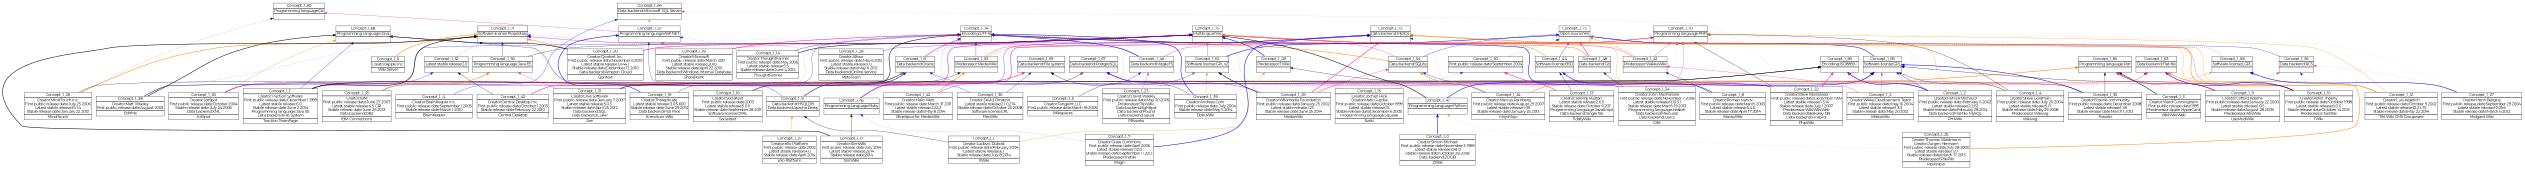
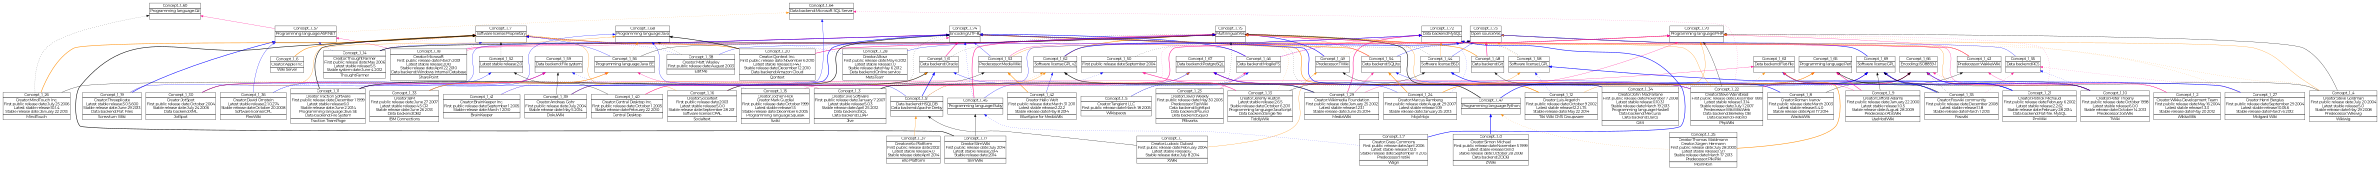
  digraph {
    fontname=Montserrat
    nodesep=0.2
    rankdir=BT
    ranksep=0.3
    node [fontname=Montserrat margin="0.03,0.03" shape=none]
    edge [color=blue fontname=Montserrat headport=p style=solid tailport=p]
    n1 [label=<<table border="0" cellborder="1" cellspacing="0" port="p"><tr><td>Concept_1_18</td></tr><tr><td>Creator:Microsoft<br/>First public release date:March 2001<br/>Latest stable release:2010<br/>Stable release date:April 22 2010<br/>Data backend:Windows Internal Database<br/></td></tr><tr><td>SharePoint<br/></td></tr></table>>]
    n2 [label=<<table border="0" cellborder="1" cellspacing="0" port="p"><tr><td>Concept_1_57</td></tr><tr><td>Programming language:ASP.NET<br/></td></tr><tr><td><br/></td></tr></table>>]
    n3 [label=<<table border="0" cellborder="1" cellspacing="0" port="p"><tr><td>Concept_1_71</td></tr><tr><td>Software license:Proprietary<br/></td></tr><tr><td><br/></td></tr></table>>]
    n4 [label=<<table border="0" cellborder="1" cellspacing="0" port="p"><tr><td>Concept_1_74</td></tr><tr><td>Encoding:UTF-8<br/></td></tr><tr><td><br/></td></tr></table>>]
    n5 [label=<<table border="0" cellborder="1" cellspacing="0" port="p"><tr><td>Concept_1_75</td></tr><tr><td>Multilingual:Yes<br/></td></tr><tr><td><br/></td></tr></table>>]
    n6 [label=<<table border="0" cellborder="1" cellspacing="0" port="p"><tr><td>Concept_1_60</td></tr><tr><td>Programming language:C#<br/></td></tr><tr><td><br/></td></tr></table>>]
    n7 [label=<<table border="0" cellborder="1" cellspacing="0" port="p"><tr><td>Concept_1_64</td></tr><tr><td>Data backend:Microsoft SQL Server<br/></td></tr><tr><td><br/></td></tr></table>>]
    n8 [label=<<table border="0" cellborder="1" cellspacing="0" port="p"><tr><td>Concept_1_42</td></tr><tr><td>Creator:Hallo Welt<br/>First public release date:March 31 2011<br/>Latest stable release:2.22.2<br/>Stable release date:May 8 2014<br/></td></tr><tr><td>BlueSpice for MediaWiki<br/></td></tr></table>>]
    n9 [label=<<table border="0" cellborder="1" cellspacing="0" port="p"><tr><td>Concept_1_53</td></tr><tr><td>Predecessor:MediaWiki<br/></td></tr><tr><td><br/></td></tr></table>>]
    n10 [label=<<table border="0" cellborder="1" cellspacing="0" port="p"><tr><td>Concept_1_62</td></tr><tr><td>Software license:GPL v2<br/></td></tr><tr><td><br/></td></tr></table>>]
    n11 [label=<<table border="0" cellborder="1" cellspacing="0" port="p"><tr><td>Concept_1_70</td></tr><tr><td>Programming language:PHP<br/></td></tr><tr><td><br/></td></tr></table>>]
    n12 [label=<<table border="0" cellborder="1" cellspacing="0" port="p"><tr><td>Concept_1_72</td></tr><tr><td>Data backend:MySQL<br/></td></tr><tr><td><br/></td></tr></table>>]
    n13 [label=<<table border="0" cellborder="1" cellspacing="0" port="p"><tr><td>Concept_1_73</td></tr><tr><td>Open source:Yes<br/></td></tr><tr><td><br/></td></tr></table>>]
    n14 [label=<<table border="0" cellborder="1" cellspacing="0" port="p"><tr><td>Concept_1_35</td></tr><tr><td>Creator:Foswiki community<br/>First public release date:December 2008<br/>Latest stable release:1.1.8<br/>Stable release date:March 1 2013<br/></td></tr><tr><td>Foswiki<br/></td></tr></table>>]
    n15 [label=<<table border="0" cellborder="1" cellspacing="0" port="p"><tr><td>Concept_1_49</td></tr><tr><td>Predecessor:TWiki<br/></td></tr><tr><td><br/></td></tr></table>>]
    n16 [label=<<table border="0" cellborder="1" cellspacing="0" port="p"><tr><td>Concept_1_55</td></tr><tr><td>Data backend:RCS<br/></td></tr><tr><td><br/></td></tr></table>>]
    n17 [label=<<table border="0" cellborder="1" cellspacing="0" port="p"><tr><td>Concept_1_63</td></tr><tr><td>Data backend:Flat-file<br/></td></tr><tr><td><br/></td></tr></table>>]
    n18 [label=<<table border="0" cellborder="1" cellspacing="0" port="p"><tr><td>Concept_1_66</td></tr><tr><td>Encoding:ISO8859-1<br/></td></tr><tr><td><br/></td></tr></table>>]
    n19 [label=<<table border="0" cellborder="1" cellspacing="0" port="p"><tr><td>Concept_1_65</td></tr><tr><td>Programming language:Perl<br/></td></tr><tr><td><br/></td></tr></table>>]
    n20 [label=<<table border="0" cellborder="1" cellspacing="0" port="p"><tr><td>Concept_1_69</td></tr><tr><td>Software license:GPL<br/></td></tr><tr><td><br/></td></tr></table>>]
-   n21 [label=<<table border="0" cellborder="1" cellspacing="0" port="p"><tr><td>Concept_1_14</td></tr><tr><td>Creator:ThoughtFarmer<br/>First public release date:May 2006<br/>Latest stable release:5.5<br/>Stable release date:June 4 2012<br/></td></tr><tr><td>ThoughtFarmer<br/></td></tr></table>>]
+   n21 [label=<<table border="0" cellborder="1" cellspacing="0" port="p"><tr><td>Concept_1_14</td></tr><tr><td>Creator:ThoughtFarmer<br/>First public release date:May 2006<br/>Latest stable release:5.5<br/>Stable system date:June 4 2012<br/></td></tr><tr><td>ThoughtFarmer<br/></td></tr></table>>]
    n22 [label=<<table border="0" cellborder="1" cellspacing="0" port="p"><tr><td>Concept_1_2</td></tr><tr><td>Creator:Wikka Development Team<br/>First public release date:May 16 2004<br/>Latest stable release:1.3.3<br/>Stable release date:May 20 2012<br/></td></tr><tr><td>WikkaWiki<br/></td></tr></table>>]
    n23 [label=<<table border="0" cellborder="1" cellspacing="0" port="p"><tr><td>Concept_1_43</td></tr><tr><td>Predecessor:WakkaWiki<br/></td></tr><tr><td><br/></td></tr></table>>]
    n24 [label=<<table border="0" cellborder="1" cellspacing="0" port="p"><tr><td>Concept_1_8</td></tr><tr><td>Creator:Roman Ivanov<br/>First public release date:March 2003<br/>Latest stable release:5.4.0<br/>Stable release date:April 17 2014<br/></td></tr><tr><td>WackoWiki<br/></td></tr></table>>]
    n25 [label=<<table border="0" cellborder="1" cellspacing="0" port="p"><tr><td>Concept_1_44</td></tr><tr><td>Software license:BSD<br/></td></tr><tr><td><br/></td></tr></table>>]
    n26 [label=<<table border="0" cellborder="1" cellspacing="0" port="p"><tr><td>Concept_1_23</td></tr><tr><td>Creator:David Weekly<br/>First public release date:May 30 2005<br/>Predecessor:TipiWiki<br/>Data backend:lighttpd<br/>Data backend:Pound<br/>Data backend:Squid<br/></td></tr><tr><td>PBworks<br/></td></tr></table>>]
    n27 [label=<<table border="0" cellborder="1" cellspacing="0" port="p"><tr><td>Concept_1_46</td></tr><tr><td>Data backend:MogileFS<br/></td></tr><tr><td><br/></td></tr></table>>]
    n28 [label=<<table border="0" cellborder="1" cellspacing="0" port="p"><tr><td>Concept_1_29</td></tr><tr><td>Creator:Wikimedia Foundation<br/>First public release date:January 25 2002<br/>Latest stable release:1.23.1<br/>Stable release date:June 25 2014<br/></td></tr><tr><td>MediaWiki<br/></td></tr></table>>]
    n29 [label=<<table border="0" cellborder="1" cellspacing="0" port="p"><tr><td>Concept_1_54</td></tr><tr><td>Data backend:SQLite<br/></td></tr><tr><td><br/></td></tr></table>>]
    n30 [label=<<table border="0" cellborder="1" cellspacing="0" port="p"><tr><td>Concept_1_67</td></tr><tr><td>Data backend:PostgreSQL<br/></td></tr><tr><td><br/></td></tr></table>>]
    n31 [label=<<table border="0" cellborder="1" cellspacing="0" port="p"><tr><td>Concept_1_21</td></tr><tr><td>Creator:Patrick Michaud<br/>First public release date:February 6 2002<br/>Latest stable release:2.2.62<br/>Stable release date:February 28 2014<br/>Data backend:Flat-file. MySQL<br/></td></tr><tr><td>PmWiki<br/></td></tr></table>>]
    n32 [label=<<table border="0" cellborder="1" cellspacing="0" port="p"><tr><td>Concept_1_15</td></tr><tr><td>Creator:Jochen Rick<br/>Creator:Mark Guzdial<br/>First public release date:October 1999<br/>Latest stable release:1.5<br/>Stable release date:December 6 2005<br/>Programming language:Squeak<br/></td></tr><tr><td>Swiki<br/></td></tr></table>>]
    n33 [label=<<table border="0" cellborder="1" cellspacing="0" port="p"><tr><td>Concept_1_59</td></tr><tr><td>Data backend:File system<br/></td></tr><tr><td><br/></td></tr></table>>]
    n34 [label=<<table border="0" cellborder="1" cellspacing="0" port="p"><tr><td>Concept_1_38</td></tr><tr><td>Creator:Matt Wiseley<br/>First public release date:August 2003<br/></td></tr><tr><td>EditMe<br/></td></tr></table>>]
    n35 [label=<<table border="0" cellborder="1" cellspacing="0" port="p"><tr><td>Concept_1_68</td></tr><tr><td>Programming language:Java<br/></td></tr><tr><td><br/></td></tr></table>>]
-   n36 [label=<<table border="0" cellborder="1" cellspacing="0" port="p"><tr><td>Concept_1_3</td></tr><tr><td>Creator:Ward Cunningham<br/>First public release date:1995<br/>Predecessor:Apple HyperCard<br/></td></tr><tr><td>WikiWikiWeb<br/></td></tr></table>>]
    n37 [label=<<table border="0" cellborder="1" cellspacing="0" port="p"><tr><td>Concept_1_20</td></tr><tr><td>Creator:Qontext Inc.<br/>First public release date:November 6 2010<br/>Latest stable release:0.144.1<br/>Stable release date:December 12 2010<br/>Data backend:Amazon Cloud<br/></td></tr><tr><td>Qontext<br/></td></tr></table>>]
    n38 [label=<<table border="0" cellborder="1" cellspacing="0" port="p"><tr><td>Concept_1_19</td></tr><tr><td>Creator:Threeplicate<br/>Latest stable release:3.0.5.600<br/>Stable release date:June 29 2013<br/>Data backend:Flat Files<br/></td></tr><tr><td>Screwturn Wiki<br/></td></tr></table>>]
    n39 [label=<<table border="0" cellborder="1" cellspacing="0" port="p"><tr><td>Concept_1_48</td></tr><tr><td>Data backend:Git<br/></td></tr><tr><td><br/></td></tr></table>>]
    n40 [label=<<table border="0" cellborder="1" cellspacing="0" port="p"><tr><td>Concept_1_26</td></tr><tr><td>Creator:MindTouch Inc.<br/>First public release date:July 25 2006<br/>Latest stable release:10.1.4<br/>Stable release date:January 22 2013<br/></td></tr><tr><td>MindTouch<br/></td></tr></table>>]
    n41 [label=<<table border="0" cellborder="1" cellspacing="0" port="p"><tr><td>Concept_1_22</td></tr><tr><td>Creator:Steve Wainstead<br/>First public release date:December 1999<br/>Latest stable release:1.3.14<br/>Stable release date:July 1 2007<br/>Predecessor:WikiWikiWeb<br/>Data backend:Berkeley DB<br/>Data backend:Firebird<br/></td></tr><tr><td>PhpWiki<br/></td></tr></table>>]
    n42 [label=<<table border="0" cellborder="1" cellspacing="0" port="p"><tr><td>Concept_1_61</td></tr><tr><td>Data backend:Oracle<br/></td></tr><tr><td><br/></td></tr></table>>]
    n43 [label=<<table border="0" cellborder="1" cellspacing="0" port="p"><tr><td>Concept_1_6</td></tr><tr><td>Creator:Apple Inc.<br/></td></tr><tr><td>Wiki Server<br/></td></tr></table>>]
    n44 [label=<<table border="0" cellborder="1" cellspacing="0" port="p"><tr><td>Concept_1_12</td></tr><tr><td>Creator:Luis Argerich<br/>First public release date:October 9 2002<br/>Latest stable release:12.2 LTS<br/>Stable release date:May 22 2014<br/></td></tr><tr><td>Tiki Wiki CMS Groupware<br/></td></tr></table>>]
    n45 [label=<<table border="0" cellborder="1" cellspacing="0" port="p"><tr><td>Concept_1_58</td></tr><tr><td>Software license:LGPL<br/></td></tr><tr><td><br/></td></tr></table>>]
    n46 [label=<<table border="0" cellborder="1" cellspacing="0" port="p"><tr><td>Concept_1_36</td></tr><tr><td>Creator:David Ornstein<br/>Latest stable release:2.1.0.274<br/>Stable release date:October 20 2008<br/>Software license:CPL<br/></td></tr><tr><td>FlexWiki<br/></td></tr></table>>]
    n47 [label=<<table border="0" cellborder="1" cellspacing="0" port="p"><tr><td>Concept_1_50</td></tr><tr><td>First public release date:September 2004<br/></td></tr><tr><td><br/></td></tr></table>>]
    n48 [label=<<table border="0" cellborder="1" cellspacing="0" port="p"><tr><td>Concept_1_11</td></tr><tr><td>Creator:Traction Software<br/>First public release date:December 1 1999<br/>Latest stable release:6.0<br/>Stable release date:June 2 2014<br/>Programming language:Java SE<br/>Data backend:File System<br/></td></tr><tr><td>Traction TeamPage<br/></td></tr></table>>]
    n49 [label=<<table border="0" cellborder="1" cellspacing="0" port="p"><tr><td>Concept_1_16</td></tr><tr><td>Creator:Socialtext<br/>First public release date:2003<br/>Latest stable release:5.0.0<br/>Stable release date:September 28 2011<br/>Software license:CPAL<br/></td></tr><tr><td>Socialtext<br/></td></tr></table>>]
    n50 [label=<<table border="0" cellborder="1" cellspacing="0" port="p"><tr><td>Concept_1_17</td></tr><tr><td>Creator:SlimWiki<br/>First public release date:July 2014<br/>Latest stable release:2014<br/>Stable release date:2014<br/></td></tr><tr><td>SlimWiki<br/></td></tr></table>>]
    n51 [label=<<table border="0" cellborder="1" cellspacing="0" port="p"><tr><td>Concept_1_45</td></tr><tr><td>Programming language:Ruby<br/></td></tr><tr><td><br/></td></tr></table>>]
    n52 [label=<<table border="0" cellborder="1" cellspacing="0" port="p"><tr><td>Concept_1_39</td></tr><tr><td>Creator:Andreas Gohr<br/>First public release date:July 2004<br/>Stable release date:May 5 2014<br/></td></tr><tr><td>DokuWiki<br/></td></tr></table>>]
    n53 [label=<<table border="0" cellborder="1" cellspacing="0" port="p"><tr><td>Concept_1_0</td></tr><tr><td>Creator:Simon Michael<br/>First public release date:November 5 1999<br/>Latest stable release:0.61.0<br/>Stable release date:October 28 2008<br/>Data backend:ZODB<br/></td></tr><tr><td>ZWiki<br/></td></tr></table>>]
    n54 [label=<<table border="0" cellborder="1" cellspacing="0" port="p"><tr><td>Concept_1_47</td></tr><tr><td>Programming language:Python<br/></td></tr><tr><td><br/></td></tr></table>>]
    n55 [label=<<table border="0" cellborder="1" cellspacing="0" port="p"><tr><td>Concept_1_10</td></tr><tr><td>Creator:Peter Thoeny<br/>First public release date:October 1998<br/>Latest stable release:6.0.0<br/>Stable release date:October 14 2013<br/>Predecessor:JosWiki<br/></td></tr><tr><td>TWiki<br/></td></tr></table>>]
    n56 [label=<<table border="0" cellborder="1" cellspacing="0" port="p"><tr><td>Concept_1_1</td></tr><tr><td>Creator:Ludovic Dubost<br/>First public release date:February 2004<br/>Latest stable release:6.1<br/>Stable release date:July 8 2014<br/></td></tr><tr><td>XWiki<br/></td></tr></table>>]
    n57 [label=<<table border="0" cellborder="1" cellspacing="0" port="p"><tr><td>Concept_1_51</td></tr><tr><td>Data backend:HSQLDB<br/>Data backend:Apache Derby<br/></td></tr><tr><td><br/></td></tr></table>>]
    n58 [label=<<table border="0" cellborder="1" cellspacing="0" port="p"><tr><td>Concept_1_25</td></tr><tr><td>Creator:Thomas Waldmann<br/>Creator:Jürgen Hermann<br/>First public release date:July 28 2000<br/>Latest stable release:1.9.7<br/>Stable release date:March 17 2013<br/>Predecessor:PikiPiki<br/></td></tr><tr><td>MoinMoin<br/></td></tr></table>>]
    n59 [label=<<table border="0" cellborder="1" cellspacing="0" port="p"><tr><td>Concept_1_37</td></tr><tr><td>Creator:eXo Platform<br/>First public release date:2002<br/>Latest stable release:4.0<br/>Stable release date:April 2014<br/></td></tr><tr><td>eXo Platform<br/></td></tr></table>>]
    n60 [label=<<table border="0" cellborder="1" cellspacing="0" port="p"><tr><td>Concept_1_41</td></tr><tr><td>Creator:BrainKeeper Inc.<br/>First public release date:September 1 2005<br/>Stable release date:March 1 2010<br/></td></tr><tr><td>BrainKeeper<br/></td></tr></table>>]
    n61 [label=<<table border="0" cellborder="1" cellspacing="0" port="p"><tr><td>Concept_1_56</td></tr><tr><td>Programming language:Java EE<br/></td></tr><tr><td><br/></td></tr></table>>]
    n62 [label=<<table border="0" cellborder="1" cellspacing="0" port="p"><tr><td>Concept_1_40</td></tr><tr><td>Creator:Central Desktop Inc.<br/>First public release date:October 1 2005<br/>Stable release date:February 22 2010<br/></td></tr><tr><td>Central Desktop<br/></td></tr></table>>]
    n63 [label=<<table border="0" cellborder="1" cellspacing="0" port="p"><tr><td>Concept_1_52</td></tr><tr><td>Latest stable release:2.0<br/></td></tr><tr><td><br/></td></tr></table>>]
    n64 [label=<<table border="0" cellborder="1" cellspacing="0" port="p"><tr><td>Concept_1_4</td></tr><tr><td>Creator:Steve Goldman<br/>First public release date:July 20 2004<br/>Latest stable release:5.01<br/>Stable release date:May 29 2008<br/>Predecessor:Wikiwig<br/></td></tr><tr><td>Wikiwig<br/></td></tr></table>>]
    n65 [label=<<table border="0" cellborder="1" cellspacing="0" port="p"><tr><td>Concept_1_33</td></tr><tr><td>Creator:IBM<br/>First public release date:June 27 2007<br/>Latest stable release:4.5 CR1<br/>Stable release date:June 26 2013<br/>Data backend:DB2<br/></td></tr><tr><td>IBM Connections<br/></td></tr></table>>]
    n66 [label=<<table border="0" cellborder="1" cellspacing="0" port="p"><tr><td>Concept_1_31</td></tr><tr><td>Creator:Jive Software<br/>First public release date:January 7 2007<br/>Latest stable release:5.0.3<br/>Stable release date:April 25 2012<br/>Data backend:SQL<br/>Data backend:LDAP<br/></td></tr><tr><td>Jive<br/></td></tr></table>>]
    n67 [label=<<table border="0" cellborder="1" cellspacing="0" port="p"><tr><td>Concept_1_5</td></tr><tr><td>Creator:Tangient LLC<br/>First public release date:March 18 2005<br/></td></tr><tr><td>Wikispaces<br/></td></tr></table>>]
    n68 [label=<<table border="0" cellborder="1" cellspacing="0" port="p"><tr><td>Concept_1_9</td></tr><tr><td>Creator:Clifford Adams<br/>First public release date:January 22 2000<br/>Latest stable release:1.0.5<br/>Stable release date:August 28 2009<br/>Predecessor:AtisWiki<br/></td></tr><tr><td>UseModWiki<br/></td></tr></table>>]
    n69 [label=<<table border="0" cellborder="1" cellspacing="0" port="p"><tr><td>Concept_1_13</td></tr><tr><td>Creator:Jeremy Ruston<br/>Latest stable release:2.6.5<br/>Stable release date:October 6 2011<br/>Programming language:JavaScript<br/>Data backend:Single file<br/></td></tr><tr><td>TiddlyWiki<br/></td></tr></table>>]
    n70 [label=<<table border="0" cellborder="1" cellspacing="0" port="p"><tr><td>Concept_1_30</td></tr><tr><td>Creator:JotSpot<br/>First public release date:October 2004<br/>Stable release date:July 24 2006<br/>Data backend:XML<br/></td></tr><tr><td>JotSpot<br/></td></tr></table>>]
    n71 [label=<<table border="0" cellborder="1" cellspacing="0" port="p"><tr><td>Concept_1_7</td></tr><tr><td>Creator:Grass Commons<br/>First public release date:April 2006<br/>Latest stable release:1.12.0<br/>Stable release date:September 11 2013<br/>Predecessor:Instiki<br/></td></tr><tr><td>Wagn<br/></td></tr></table>>]
    n72 [label=<<table border="0" cellborder="1" cellspacing="0" port="p"><tr><td>Concept_1_24</td></tr><tr><td>Creator:Marcus Ramberg<br/>First public release date:August 29 2007<br/>Latest stable release:1.09<br/>Stable release date:January 25 2013<br/></td></tr><tr><td>MojoMojo<br/></td></tr></table>>]
    n73 [label=<<table border="0" cellborder="1" cellspacing="0" port="p"><tr><td>Concept_1_28</td></tr><tr><td>Creator:Altova<br/>First public release date:May 6 2012<br/>Latest stable release:1.0<br/>Stable release date:May 6 2012<br/>Data backend:Online service<br/></td></tr><tr><td>MetaTeam<br/></td></tr></table>>]
    n74 [label=<<table border="0" cellborder="1" cellspacing="0" port="p"><tr><td>Concept_1_27</td></tr><tr><td>Creator:Henri Bergius<br/>First public release date:September 29 2004<br/>Latest stable release:10.05.6<br/>Stable release date:March 6 2012<br/></td></tr><tr><td>Midgard Wiki<br/></td></tr></table>>]
    n75 [label=<<table border="0" cellborder="1" cellspacing="0" port="p"><tr><td>Concept_1_34</td></tr><tr><td>Creator:John MacFarlane<br/>First public release date:November 7 2008<br/>Latest stable release:0.10.3.1<br/>Stable release date:March 19 2013<br/>Programming language:Haskell<br/>Data backend:Mercurial<br/>Data backend:Darcs<br/></td></tr><tr><td>Gitit<br/></td></tr></table>>]
    n1 -> n2 [color=deeppink]
    n1 -> n3 [style=dotted]
    n1 -> n4 [color=deeppink style=bold]
    n1 -> n5 [color=deeppink]
    n2 -> n6 [color=deeppink]
    n2 -> n7 [color=darkorange style=dotted]
    n8 -> n9 [color=darkorange style=bold]
    n8 -> n10
    n9 -> n4
    n9 -> n5 [color=deeppink style=dotted]
    n9 -> n11 [color=darkorange]
    n9 -> n12 [color=deeppink]
    n10 -> n5 [color=darkorange style=bold]
    n10 -> n13 [style=bold]
    n14 -> n15 [color=black]
    n14 -> n16 [color=deeppink style=dotted]
    n14 -> n17 [style=dotted]
    n14 -> n18 [color=black style=dotted]
    n14 -> n19 [color=black]
    n14 -> n20 [style=bold]
    n15 -> n4 [color=deeppink style=dotted]
    n15 -> n5 [style=bold]
    n15 -> n13 [color=darkorange style=dotted]
    n16 -> n13
    n20 -> n13 [style=bold]
    n21 -> n2 [style=dotted]
    n21 -> n3 [color=deeppink style=dotted]
    n21 -> n4
    n21 -> n5 [color=black style=bold]
    n22 -> n18 [color=deeppink style=dotted]
    n22 -> n20 [color=deeppink]
    n22 -> n23 [color=deeppink]
    n23 -> n5 [color=deeppink]
    n23 -> n11 [color=deeppink]
    n23 -> n12 [color=deeppink style=dotted]
    n23 -> n13 [color=darkorange]
    n24 -> n23 [color=black]
    n24 -> n25 [style=bold]
    n25 -> n5 [color=black style=dotted]
    n25 -> n12 [color=darkorange]
    n25 -> n13
    n26 -> n27 [color=deeppink]
    n27 -> n3 [color=deeppink]
    n27 -> n4 [style=bold]
    n27 -> n11 [style=dotted]
    n27 -> n12 [color=deeppink]
    n28 -> n10 [color=black style=bold]
    n28 -> n11 [color=deeppink]
    n28 -> n12 [color=deeppink style=bold]
    n28 -> n29 [color=deeppink]
    n28 -> n30
    n29 -> n4 [color=darkorange style=bold]
    n29 -> n5 [color=deeppink]
    n29 -> n13
    n31 -> n11 [color=deeppink style=dotted]
    n31 -> n18 [style=bold]
    n31 -> n20
    n31 -> n29
    n32 -> n20 [color=deeppink]
    n32 -> n33 [style=dotted]
    n34 -> n3 [style=dotted]
    n34 -> n12
-   n34 -> n18 [color=black]
-   n34 -> n35 [color=black style=bold]
-   n36 -> n19 [color=black style=bold]
+   n34 -> n35 [color=black style=dotted]
    n37 -> n3 [color=darkorange style=bold]
    n37 -> n4 [color=deeppink style=dotted]
    n37 -> n5 [color=deeppink style=bold]
    n37 -> n35 [color=black style=bold]
    n38 -> n2 [style=bold]
    n38 -> n4
    n38 -> n10 [color=darkorange style=dotted]
    n39 -> n5 [color=darkorange style=bold]
    n39 -> n13 [color=deeppink style=bold]
    n40 -> n3 [color=darkorange style=bold]
    n40 -> n6 [color=black style=dotted]
    n40 -> n9 [color=black]
    n41 -> n7 [color=deeppink style=dotted]
    n41 -> n11 [color=black]
    n41 -> n12 [color=darkorange]
    n41 -> n17 [color=darkorange style=dotted]
    n41 -> n18 [color=deeppink style=bold]
    n41 -> n20 [color=black style=dotted]
    n41 -> n30 [color=deeppink style=bold]
    n41 -> n42
    n42 -> n4 [color=deeppink style=bold]
    n42 -> n5 [color=black style=dotted]
    n43 -> n3 [color=darkorange style=bold]
    n44 -> n4 [color=darkorange style=bold]
    n44 -> n5 [color=darkorange]
    n44 -> n11 [color=darkorange]
    n44 -> n45 [style=dotted]
    n45 -> n12 [color=black style=dotted]
    n45 -> n13 [color=darkorange style=dotted]
    n46 -> n2
    n46 -> n33
    n46 -> n47 [style=dotted]
    n47 -> n13 [color=black style=dotted]
    n48 -> n3 [color=black style=bold]
    n48 -> n17 [color=deeppink]
    n48 -> n35
    n48 -> n42 [color=black style=bold]
    n49 -> n3 [color=darkorange]
    n49 -> n4 [color=black style=bold]
    n49 -> n19 [color=deeppink style=dotted]
    n49 -> n30 [color=deeppink style=dotted]
    n50 -> n3 [color=black style=bold]
    n50 -> n51 [color=black]
    n51 -> n4 [style=dotted]
    n51 -> n5 [color=deeppink style=bold]
    n51 -> n30
    n52 -> n4 [style=bold]
    n52 -> n10 [color=darkorange]
    n52 -> n11 [color=deeppink style=dotted]
    n52 -> n33 [color=black]
    n53 -> n54 [style=bold]
    n54 -> n4 [color=black style=dotted]
    n54 -> n5 [color=black style=bold]
    n54 -> n20 [style=bold]
    n55 -> n4 [color=darkorange]
    n55 -> n5 [color=deeppink]
    n55 -> n16 [style=dotted]
    n55 -> n17 [style=bold]
    n55 -> n18 [color=deeppink]
    n55 -> n19 [color=black]
    n55 -> n20 [style=dotted]
    n56 -> n15 [color=darkorange]
    n56 -> n57 [color=black]
    n57 -> n30 [style=dotted]
    n57 -> n35
    n57 -> n42 [style=bold]
    n57 -> n45 [color=darkorange]
    n58 -> n17 [color=darkorange style=bold]
    n58 -> n54 [color=darkorange style=dotted]
    n59 -> n57 [color=darkorange]
    n60 -> n12
    n60 -> n61 [color=deeppink style=dotted]
    n61 -> n3
    n61 -> n5 [color=black]
    n61 -> n35 [color=darkorange style=dotted]
    n62 -> n11 [color=deeppink style=bold]
    n62 -> n30 [color=darkorange style=dotted]
    n62 -> n63 [color=black]
    n63 -> n3 [color=black style=dotted]
    n64 -> n5 [color=darkorange style=dotted]
    n64 -> n11 [color=black]
    n64 -> n12 [color=darkorange]
    n64 -> n20 [color=black]
    n65 -> n7
    n65 -> n42 [color=darkorange style=dotted]
    n65 -> n61 [color=darkorange style=bold]
    n66 -> n4 [color=black style=dotted]
    n66 -> n18 [color=black style=bold]
    n66 -> n61 [color=deeppink]
    n67 -> n5 [color=black style=dotted]
    n67 -> n27
    n68 -> n17 [color=deeppink]
    n68 -> n19 [color=deeppink style=bold]
    n68 -> n20 [color=black]
    n69 -> n4 [color=darkorange style=dotted]
    n69 -> n25 [color=black]
    n69 -> n47 [color=deeppink style=bold]
    n70 -> n33 [color=deeppink style=bold]
    n70 -> n35 [color=darkorange]
    n70 -> n63
    n71 -> n12 [style=bold]
    n71 -> n51 [style=dotted]
    n72 -> n12 [style=dotted]
    n72 -> n19 [color=darkorange style=bold]
    n72 -> n29 [color=darkorange style=bold]
    n72 -> n30
    n73 -> n3 [style=dotted]
    n73 -> n4 [color=deeppink style=dotted]
    n73 -> n5
    n74 -> n11 [color=darkorange style=dotted]
    n74 -> n16 [color=deeppink style=dotted]
    n74 -> n45 [style=bold]
    n75 -> n4 [style=bold]
    n75 -> n20 [style=dotted]
    n75 -> n39 [color=black]
  }
